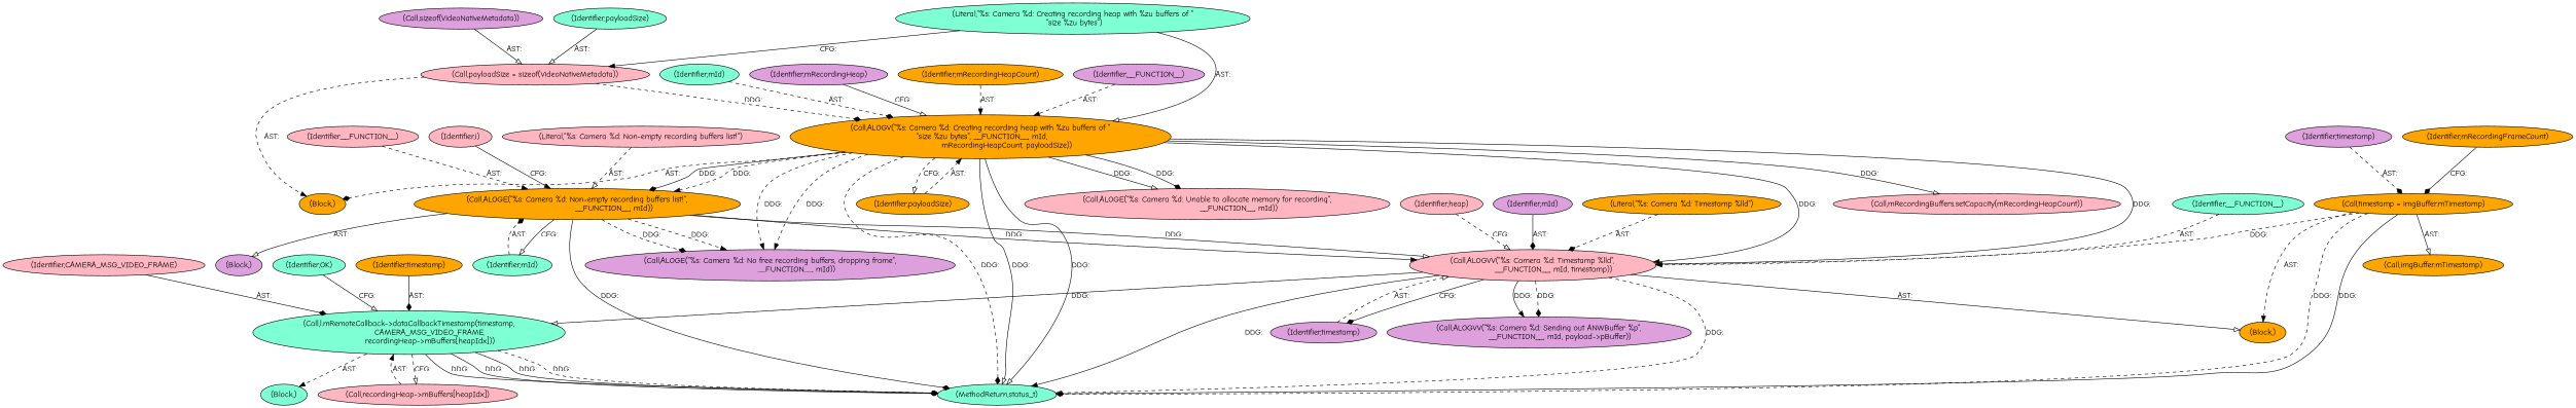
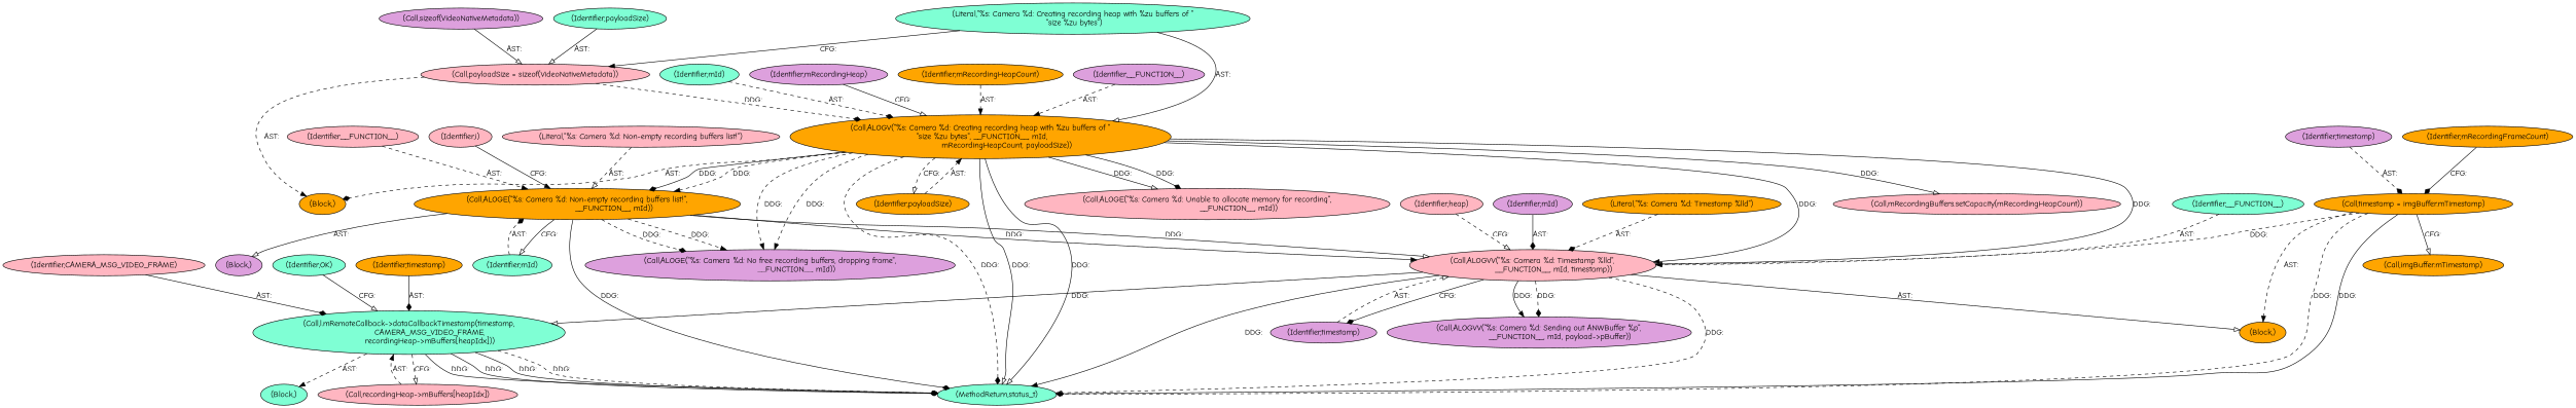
  digraph {
    fontname="Comic Neue"
    node [fillcolor=orange fontname="Comic Neue" style=filled]
    edge [arrowhead=onormal fontname="Comic Neue" style=solid]
    n1 [fillcolor=aquamarine label="(Call,l.mRemoteCallback->dataCallbackTimestamp(timestamp,\n                CAMERA_MSG_VIDEO_FRAME,\n                recordingHeap->mBuffers[heapIdx]))"]
    n2 [fillcolor=lightpink label="(Call,recordingHeap->mBuffers[heapIdx])"]
    n3 [fillcolor=aquamarine label="(MethodReturn,status_t)"]
    n4 [fillcolor=aquamarine label="(Block,)"]
    n5 [fillcolor=lightpink label="(Call,ALOGVV(\"%s: Camera %d: Timestamp %lld\",\n                __FUNCTION__, mId, timestamp))"]
    n6 [fillcolor=plum label="(Identifier,timestamp)"]
    n7 [fillcolor=plum label="(Call,ALOGVV(\"%s: Camera %d: Sending out ANWBuffer %p\",\n                __FUNCTION__, mId, payload->pBuffer))"]
    n8 [label="(Block,)"]
    n9 [label="(Call,ALOGV(\"%s: Camera %d: Creating recording heap with %zu buffers of \"\n \"size %zu bytes\", __FUNCTION__, mId,\n                    mRecordingHeapCount, payloadSize))"]
    n10 [label="(Call,ALOGE(\"%s: Camera %d: Non-empty recording buffers list!\",\n                            __FUNCTION__, mId))"]
    n11 [label="(Identifier,payloadSize)"]
    n12 [fillcolor=lightpink label="(Call,ALOGE(\"%s: Camera %d: Unable to allocate memory for recording\",\n                        __FUNCTION__, mId))"]
    n13 [label="(Block,)"]
    n14 [fillcolor=plum label="(Call,ALOGE(\"%s: Camera %d: No free recording buffers, dropping frame\",\n                    __FUNCTION__, mId))"]
    n15 [fillcolor=lightpink label="(Call,mRecordingBuffers.setCapacity(mRecordingHeapCount))"]
    n16 [fillcolor=plum label="(Block,)"]
    n17 [fillcolor=aquamarine label="(Identifier,mId)"]
    n18 [fillcolor=lightpink label="(Call,payloadSize = sizeof(VideoNativeMetadata))"]
    n19 [fillcolor=plum label="(Call,sizeof(VideoNativeMetadata))"]
    n20 [label="(Call,timestamp = imgBuffer.mTimestamp)"]
    n21 [label="(Call,imgBuffer.mTimestamp)"]
    n22 [fillcolor=aquamarine label="(Identifier,mId)"]
    n23 [fillcolor=plum label="(Identifier,mId)"]
    n24 [fillcolor=aquamarine label="(Identifier,payloadSize)"]
    n25 [fillcolor=lightpink label="(Identifier,__FUNCTION__)"]
    n26 [fillcolor=plum label="(Identifier,mRecordingHeap)"]
    n27 [label="(Literal,\"%s: Camera %d: Timestamp %lld\")"]
    n28 [fillcolor=aquamarine label="(Literal,\"%s: Camera %d: Creating recording heap with %zu buffers of \"\n \"size %zu bytes\")"]
    n29 [fillcolor=lightpink label="(Identifier,i)"]
    n30 [fillcolor=aquamarine label="(Identifier,OK)"]
    n31 [fillcolor=aquamarine label="(Identifier,__FUNCTION__)"]
    n32 [label="(Identifier,timestamp)"]
    n33 [label="(Identifier,mRecordingHeapCount)"]
    n34 [fillcolor=plum label="(Identifier,__FUNCTION__)"]
    n35 [fillcolor=lightpink label="(Identifier,heap)"]
    n36 [fillcolor=lightpink label="(Identifier,CAMERA_MSG_VIDEO_FRAME)"]
    n37 [label="(Identifier,mRecordingFrameCount)"]
    n38 [fillcolor=lightpink label="(Literal,\"%s: Camera %d: Non-empty recording buffers list!\")"]
    n39 [fillcolor=plum label="(Identifier,timestamp)"]
    n1 -> n2 [label="CFG: " style=dashed]
    n1 -> n3 [arrowhead=normal label="DDG: "]
    n1 -> n3 [arrowhead=diamond label="DDG: "]
    n1 -> n3 [arrowhead=diamond label="DDG: "]
    n1 -> n3 [arrowhead=diamond label="DDG: " style=dashed]
    n1 -> n4 [arrowhead=normal label="AST: " style=dashed]
    n2 -> n1 [arrowhead=normal label="AST: " style=dashed]
    n5 -> n1 [label="DDG: "]
    n5 -> n3 [label="DDG: " style=dashed]
    n5 -> n3 [arrowhead=normal label="DDG: "]
    n5 -> n6 [arrowhead=diamond label="CFG: "]
    n5 -> n7 [arrowhead=diamond label="DDG: " style=dashed]
    n5 -> n7 [arrowhead=normal label="DDG: "]
    n5 -> n8 [label="AST: "]
    n6 -> n5 [label="AST: " style=dashed]
    n9 -> n3 [arrowhead=diamond label="DDG: " style=dashed]
    n9 -> n3 [label="DDG: "]
    n9 -> n3 [label="DDG: "]
    n9 -> n5 [arrowhead=normal label="DDG: "]
    n9 -> n5 [label="DDG: "]
    n9 -> n10 [arrowhead=diamond label="DDG: "]
    n9 -> n10 [arrowhead=normal label="DDG: " style=dashed]
    n9 -> n11 [label="CFG: " style=dashed]
    n9 -> n12 [label="DDG: "]
    n9 -> n12 [arrowhead=diamond label="DDG: "]
    n9 -> n13 [arrowhead=diamond label="AST: " style=dashed]
    n9 -> n14 [arrowhead=normal label="DDG: " style=dashed]
    n9 -> n14 [arrowhead=normal label="DDG: " style=dashed]
    n9 -> n15 [label="DDG: "]
    n10 -> n3 [arrowhead=diamond label="DDG: "]
    n10 -> n5 [arrowhead=normal label="DDG: "]
    n10 -> n5 [label="DDG: "]
    n10 -> n14 [arrowhead=normal label="DDG: " style=dashed]
    n10 -> n14 [arrowhead=diamond label="DDG: " style=dashed]
    n10 -> n16 [label="AST: "]
    n10 -> n17 [label="CFG: "]
    n11 -> n9 [arrowhead=normal label="AST: " style=dashed]
    n17 -> n10 [arrowhead=diamond label="AST: " style=dashed]
    n18 -> n9 [arrowhead=diamond label="DDG: " style=dashed]
    n18 -> n13 [arrowhead=normal label="AST: " style=dashed]
    n19 -> n18 [label="AST: "]
    n20 -> n3 [arrowhead=diamond label="DDG: " style=dashed]
    n20 -> n3 [label="DDG: "]
    n20 -> n5 [arrowhead=normal label="DDG: " style=dashed]
    n20 -> n8 [arrowhead=normal label="AST: " style=dashed]
-   n20 -> n21 [label="AST: "]
+   n20 -> n21 [label="CFG: "]
    n22 -> n9 [arrowhead=diamond label="AST: " style=dashed]
    n23 -> n5 [arrowhead=diamond label="AST: "]
    n24 -> n18 [label="AST: "]
    n25 -> n10 [arrowhead=normal label="AST: " style=dashed]
    n26 -> n9 [label="CFG: "]
    n27 -> n5 [arrowhead=diamond label="AST: " style=dashed]
    n28 -> n9 [label="AST: "]
    n28 -> n18 [arrowhead=normal label="CFG: "]
    n29 -> n10 [arrowhead=normal label="CFG: "]
    n30 -> n1 [label="CFG: "]
    n31 -> n5 [label="AST: " style=dashed]
    n32 -> n1 [arrowhead=diamond label="AST: "]
    n33 -> n9 [arrowhead=normal label="AST: " style=dashed]
    n34 -> n9 [arrowhead=normal label="AST: " style=dashed]
    n35 -> n5 [label="CFG: " style=dashed]
    n36 -> n1 [arrowhead=diamond label="AST: "]
    n37 -> n20 [arrowhead=diamond label="CFG: "]
    n38 -> n10 [label="AST: " style=dashed]
    n39 -> n20 [arrowhead=diamond label="AST: " style=dashed]
  }
